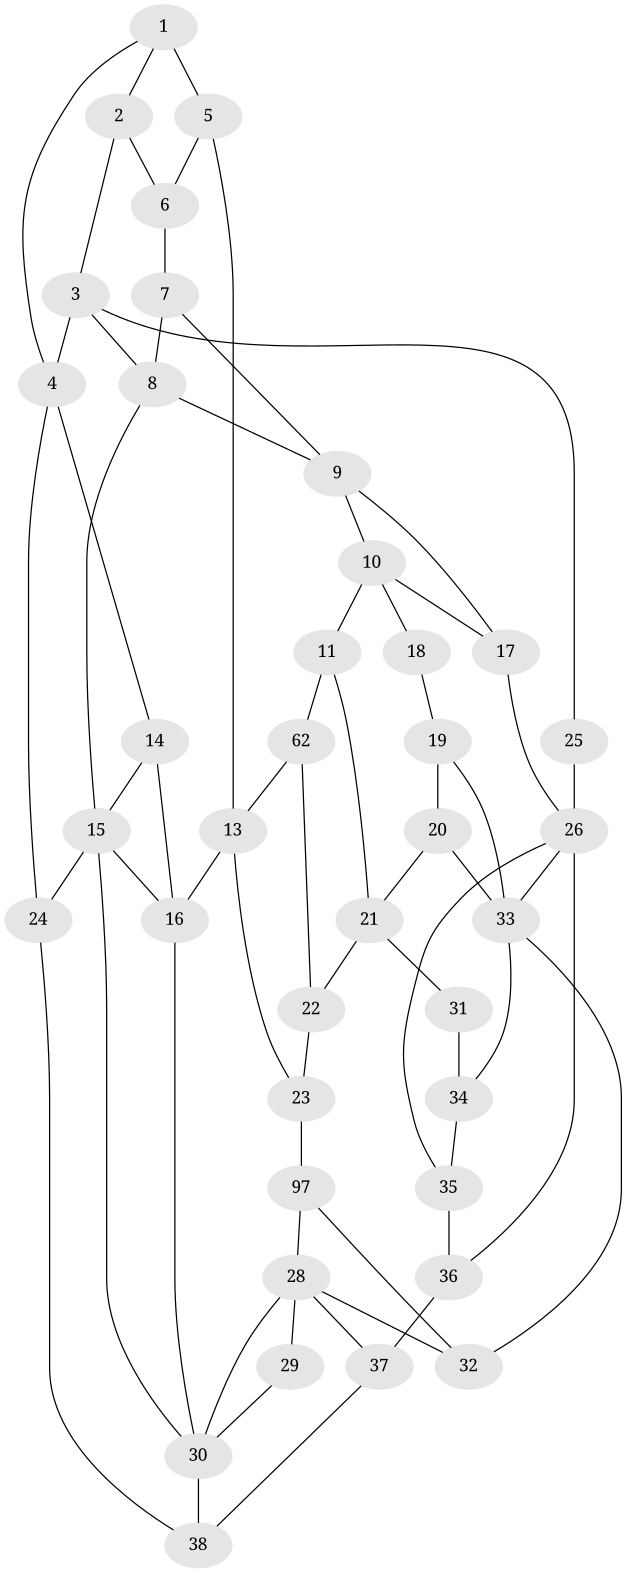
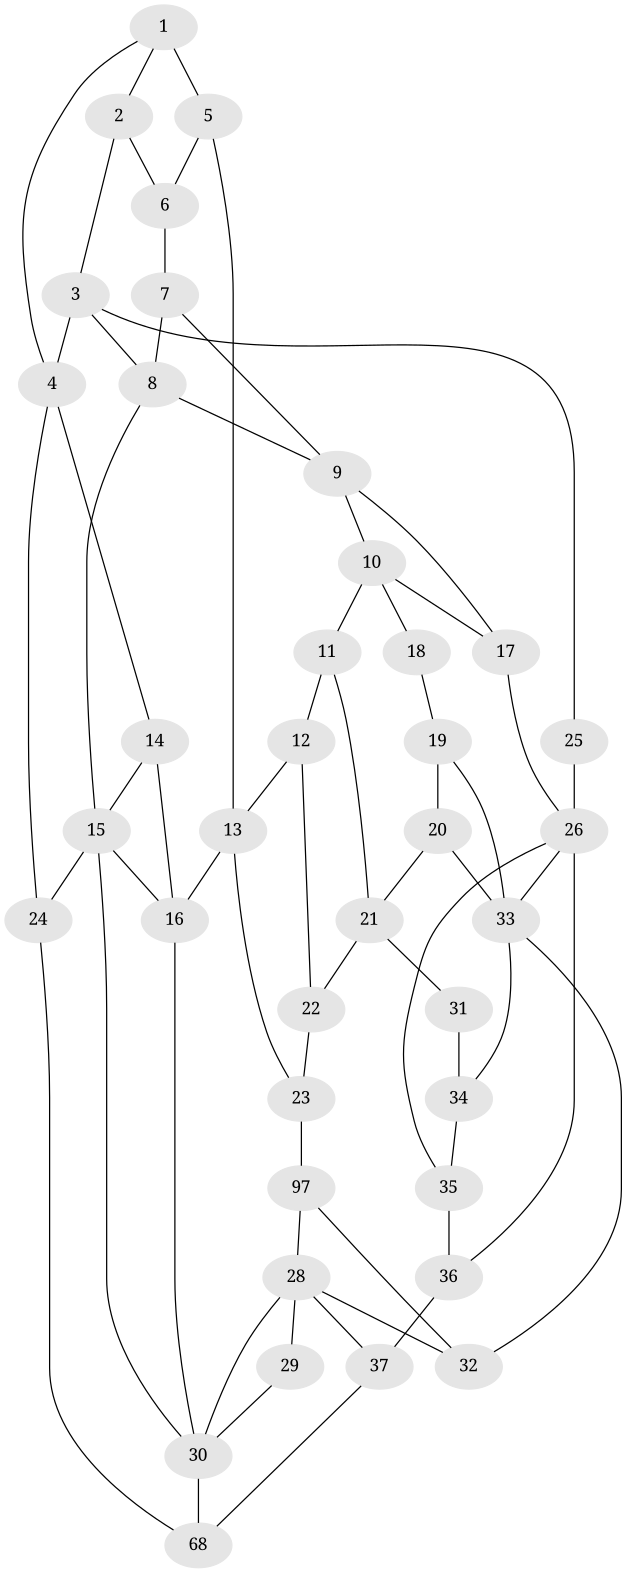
  graph {
    fontname="Noto Serif"
    node [color=gray90 fontname="Noto Serif" style=filled]
    edge [fontname="Noto Serif" weight=1.0]
    1
    2
    4
    5
    3
    6
    14
    24
    13
    8
    25
    7
    15
    9
    26
    16
    30
-   38
+   38 [label=68]
    23
    10
    17
    11
    18
-   12 [label=62]
+   12
    21
    19
    22
    31
    n29 [label=97]
    33
    35
    36
    20
    32
    34
    28
    37
    29
    1 -- 2
    1 -- 4
    1 -- 5 [weight=2.0]
    2 -- 3
    2 -- 6
    4 -- 14
    4 -- 24
    5 -- 6
    5 -- 13 [weight=2.0]
    3 -- 4
    3 -- 8
    3 -- 25
    6 -- 7
    14 -- 15 [weight=2.0]
    14 -- 16
    24 -- 38
    13 -- 16 [weight=2.0]
    13 -- 23
    8 -- 15
    8 -- 9
    25 -- 26 [weight=2.0]
    7 -- 8
    7 -- 9
    15 -- 24
    15 -- 16
    15 -- 30
    9 -- 10
    9 -- 17
    26 -- 33
    26 -- 35
    26 -- 36
    16 -- 30
    30 -- 38
    23 -- n29
    10 -- 17
    10 -- 11
    10 -- 18
    17 -- 26
    11 -- 12
    11 -- 21
    18 -- 19 [weight=2.0]
    12 -- 13
    12 -- 22
    21 -- 22
    21 -- 31
    19 -- 33 [weight=2.0]
    19 -- 20 [weight=2.0]
    22 -- 23
    31 -- 34
    n29 -- 32
    n29 -- 28
    33 -- 32
    33 -- 34
    35 -- 36
    36 -- 37
    20 -- 21 [weight=2.0]
    20 -- 33
    34 -- 35
    28 -- 30
    28 -- 32
    28 -- 37
    28 -- 29 [weight=2.0]
    37 -- 38
    29 -- 30
  }
